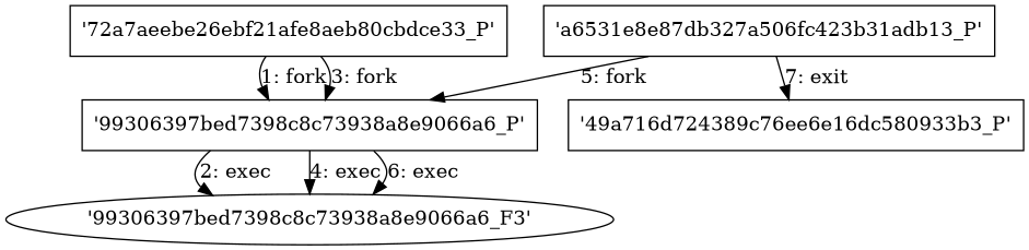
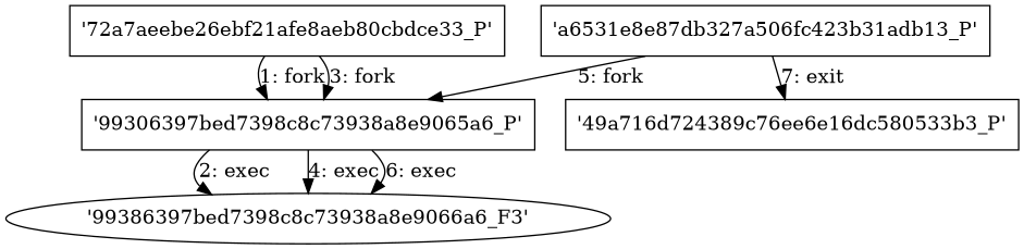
  digraph {
    engine=neato
    fixedsize=false
    fontsize=10
    nodesep=0.3
    rankdir=TB
    ranksep=0
    splines=true
    node [node_type=Process shape=box]
    n1 [label="'72a7aeebe26ebf21afe8aeb80cbdce33_P'"]
-   "'99306397bed7398c8c73938a8e9066a6_P'"
-   "'99306397bed7398c8c73938a8e9066a6_F3'" [node_type=File shape=ellipse]
+   "'99306397bed7398c8c73938a8e9066a6_P'" [label="'99306397bed7398c8c73938a8e9065a6_P'"]
+   "'99306397bed7398c8c73938a8e9066a6_F3'" [node_type=File shape=ellipse label="'99386397bed7398c8c73938a8e9066a6_F3'"]
    "'a6531e8e87db327a506fc423b31adb13_P'"
-   "'49a716d724389c76ee6e16dc580533b3_P'" [label="'49a716d724389c76ee6e16dc580933b3_P'"]
+   "'49a716d724389c76ee6e16dc580533b3_P'"
    n1 -> "'99306397bed7398c8c73938a8e9066a6_P'" [label="1: fork"]
    n1 -> "'99306397bed7398c8c73938a8e9066a6_P'" [label="3: fork"]
    "'99306397bed7398c8c73938a8e9066a6_P'" -> "'99306397bed7398c8c73938a8e9066a6_F3'" [label="2: exec"]
    "'99306397bed7398c8c73938a8e9066a6_P'" -> "'99306397bed7398c8c73938a8e9066a6_F3'" [label="4: exec"]
    "'99306397bed7398c8c73938a8e9066a6_P'" -> "'99306397bed7398c8c73938a8e9066a6_F3'" [label="6: exec"]
    "'a6531e8e87db327a506fc423b31adb13_P'" -> "'99306397bed7398c8c73938a8e9066a6_P'" [label="5: fork"]
    "'a6531e8e87db327a506fc423b31adb13_P'" -> "'49a716d724389c76ee6e16dc580533b3_P'" [label="7: exit"]
  }
